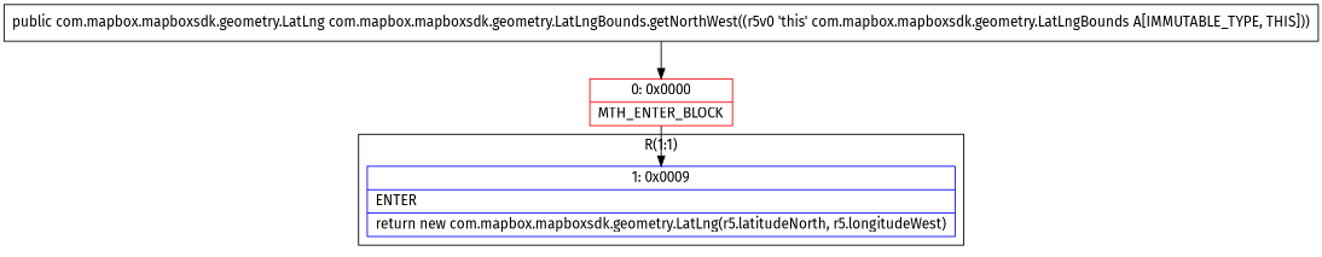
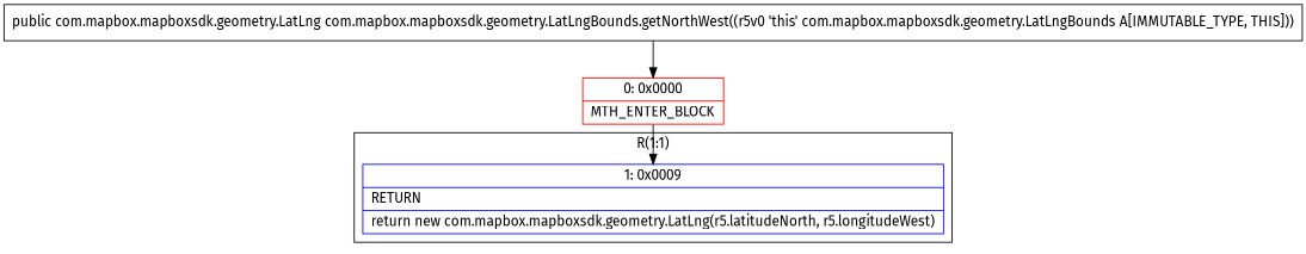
  digraph {
    fontname="Fira Sans"
    node [shape=record fontname="Fira Sans"]
    edge [fontname="Fira Sans"]
-   n1 [color=blue label="{1\:\ 0x0009|ENTER\l|return new com.mapbox.mapboxsdk.geometry.LatLng(r5.latitudeNorth, r5.longitudeWest)\l}"]
+   n1 [color=blue label="{1\:\ 0x0009|RETURN\l|return new com.mapbox.mapboxsdk.geometry.LatLng(r5.latitudeNorth, r5.longitudeWest)\l}"]
    n2 [color=red label="{0\:\ 0x0000|MTH_ENTER_BLOCK\l}"]
    n3 [label="{public com.mapbox.mapboxsdk.geometry.LatLng com.mapbox.mapboxsdk.geometry.LatLngBounds.getNorthWest((r5v0 'this' com.mapbox.mapboxsdk.geometry.LatLngBounds A[IMMUTABLE_TYPE, THIS])) }"]
    subgraph cluster_1 {
      label="R(1:1)"
      n1
    }
    n2 -> n1
    n3 -> n2
  }
